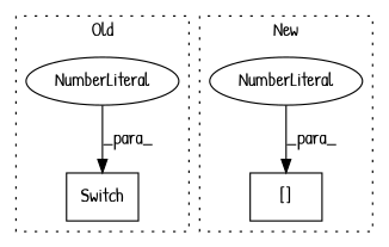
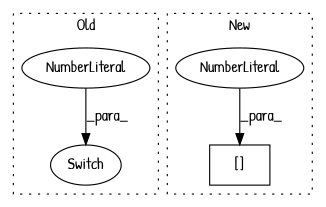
  digraph {
    fontname="Patrick Hand"
    node [a=34 shape=box fontname="Patrick Hand"]
    edge [fontname="Patrick Hand"]
-   n1 [a=32 l="7,1" label=Switch s="3206,3244"]
+   n1 [a=32 l="7,1" label=Switch s="3206,3244" shape=ellipse]
    n2 [l=3 label=NumberLiteral s=3241 shape=ellipse]
    n3 [a=2 l="2,1" label="[]" s="3143,3146"]
    n4 [l=1 label=NumberLiteral s=3145 shape=ellipse]
    subgraph cluster_1 {
      label=Old
      style=dotted
      n1
      n2
    }
    subgraph cluster_2 {
      label=New
      style=dotted
      n3
      n4
    }
    n2 -> n1 [label=_para_]
    n4 -> n3 [label=_para_]
  }
